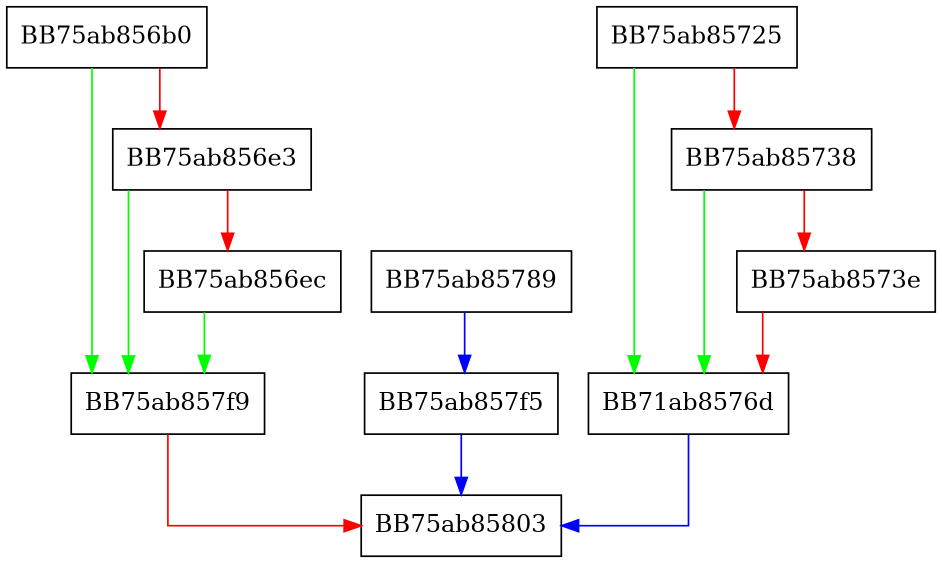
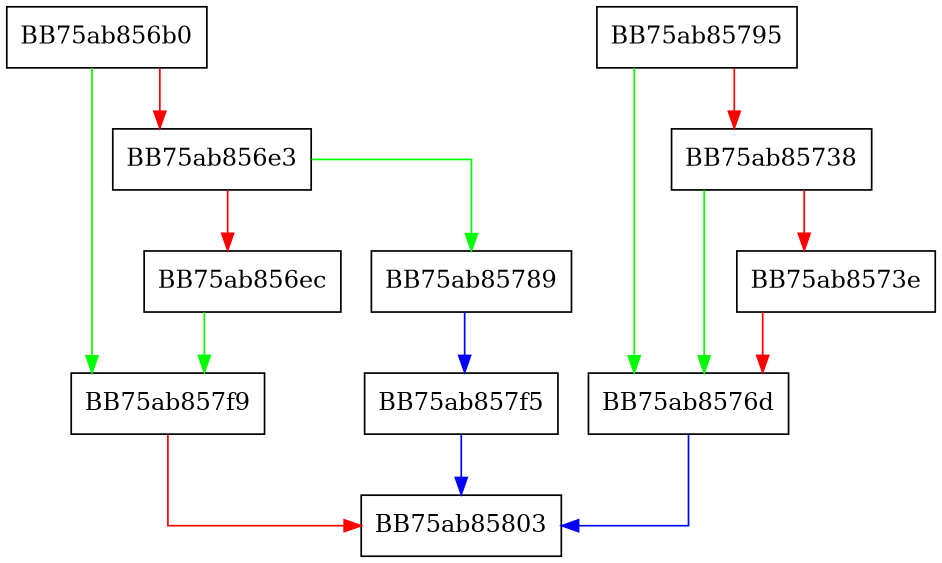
  digraph {
    splines=ortho
    node [shape=box]
    edge [color=red]
    BB75ab856b0
    BB75ab857f9
    BB75ab856e3
    BB75ab85803
    BB75ab856ec
    BB75ab85789
    BB75ab857f5
-   BB75ab85725
-   BB75ab8576d [label=BB71ab8576d]
+   BB75ab85725 [label=BB75ab85795]
+   BB75ab8576d
    BB75ab85738
    BB75ab8573e
    BB75ab856b0 -> BB75ab857f9 [color=green]
    BB75ab856b0 -> BB75ab856e3
    BB75ab857f9 -> BB75ab85803
-   BB75ab856e3 -> BB75ab857f9 [color=green]
+   BB75ab856e3 -> BB75ab85789 [color=green]
    BB75ab856e3 -> BB75ab856ec
    BB75ab856ec -> BB75ab857f9 [color=green]
    BB75ab85789 -> BB75ab857f5 [color=blue]
    BB75ab857f5 -> BB75ab85803 [color=blue]
    BB75ab85725 -> BB75ab8576d [color=green]
    BB75ab85725 -> BB75ab85738
    BB75ab8576d -> BB75ab85803 [color=blue]
    BB75ab85738 -> BB75ab8576d [color=green]
    BB75ab85738 -> BB75ab8573e
    BB75ab8573e -> BB75ab8576d
  }
